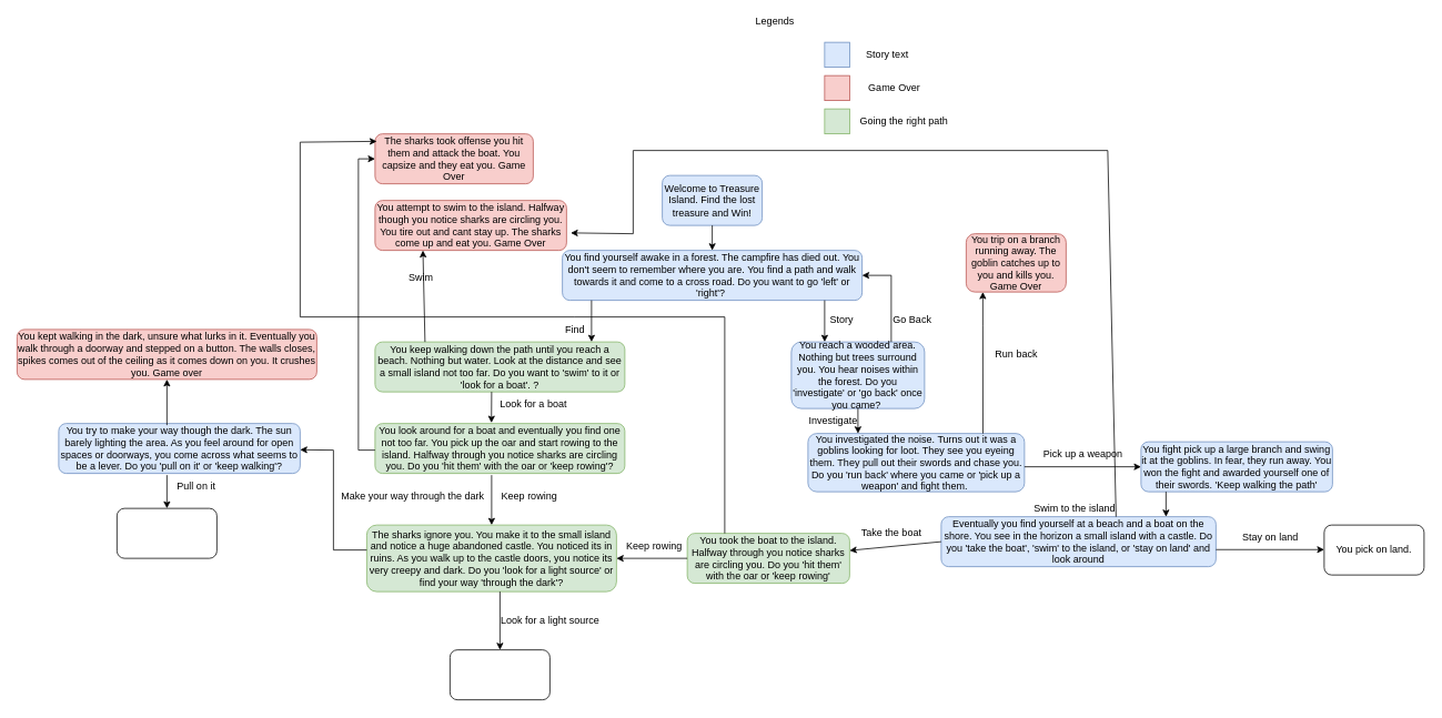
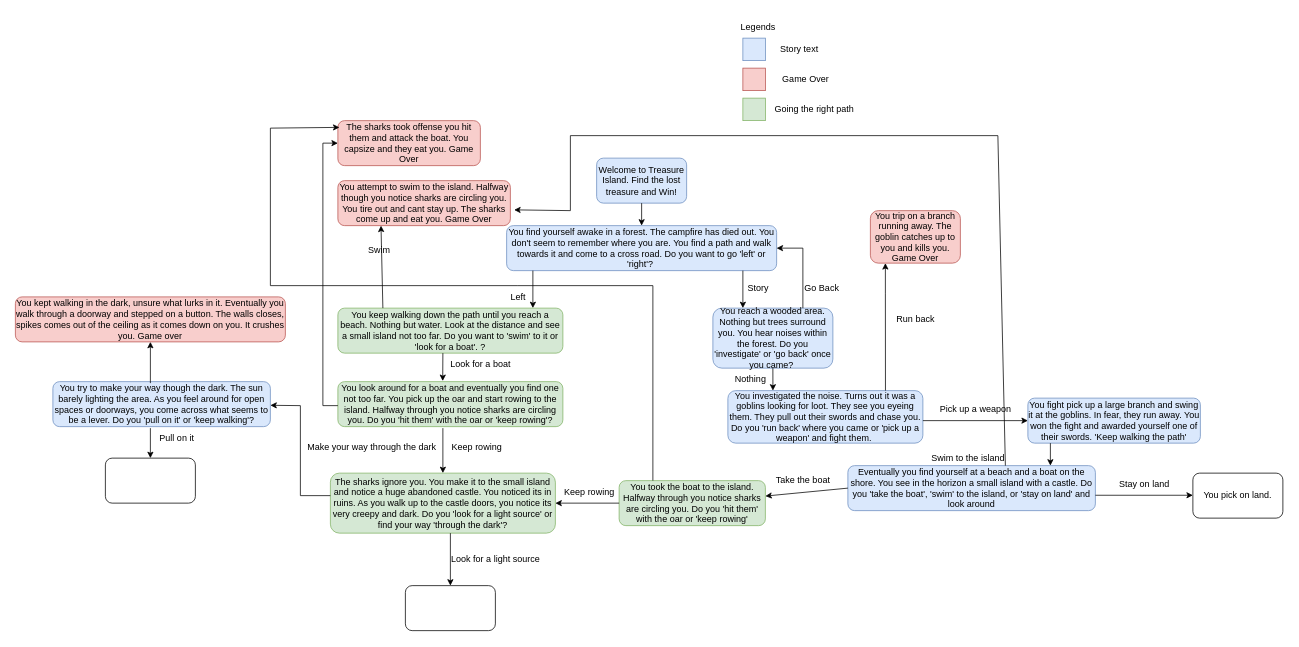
  <mxCell id="0" />
  <mxCell id="1" parent="0" />
  <mxCell id="2" value="Welcome to Treasure Island. Find the lost treasure and Win!" style="rounded=1;whiteSpace=wrap;html=1;fillColor=#dae8fc;strokeColor=#6c8ebf;" parent="1" vertex="1"><mxGeometry x="795" y="210" width="120" height="60" as="geometry" /></mxCell>
  <mxCell id="3" value="" style="endArrow=classic;html=1;rounded=0;" parent="1" edge="1"><mxGeometry width="50" height="50" relative="1" as="geometry"><mxPoint x="855" y="270" as="sourcePoint" /><mxPoint x="855" y="300" as="targetPoint" /></mxGeometry></mxCell>
  <mxCell id="4" value="You find yourself awake in a forest. The campfire has died out. You don't seem to remember where you are. You find a path and walk towards it and come to a cross road. Do you want to go 'left' or 'right'?&amp;nbsp;" style="rounded=1;whiteSpace=wrap;html=1;fillColor=#dae8fc;strokeColor=#6c8ebf;" parent="1" vertex="1"><mxGeometry x="675" y="300" width="360" height="60" as="geometry" /></mxCell>
  <mxCell id="5" value="" style="endArrow=classic;html=1;rounded=0;" parent="1" edge="1"><mxGeometry width="50" height="50" relative="1" as="geometry"><mxPoint x="990" y="360" as="sourcePoint" /><mxPoint x="990" y="410" as="targetPoint" /></mxGeometry></mxCell>
  <mxCell id="6" value="" style="endArrow=classic;html=1;rounded=0;" parent="1" edge="1"><mxGeometry width="50" height="50" relative="1" as="geometry"><mxPoint x="710" y="360" as="sourcePoint" /><mxPoint x="710" y="410" as="targetPoint" /></mxGeometry></mxCell>
  <mxCell id="7" value="You keep walking down the path until you reach a beach. Nothing but water. Look at the distance and see a small island not too far. Do you want to 'swim' to it or 'look for a boat'. ?" style="rounded=1;whiteSpace=wrap;html=1;fillColor=#d5e8d4;strokeColor=#82b366;" parent="1" vertex="1"><mxGeometry x="450" y="410" width="300" height="60" as="geometry" /></mxCell>
  <mxCell id="8" value="You reach a wooded area. Nothing but trees surround you. You hear noises within the forest. Do you 'investigate' or 'go back' once you came?&amp;nbsp;" style="rounded=1;whiteSpace=wrap;html=1;fillColor=#dae8fc;strokeColor=#6c8ebf;" parent="1" vertex="1"><mxGeometry x="950" y="410" width="160" height="80" as="geometry" /></mxCell>
- <mxCell id="9" value="Find" style="text;html=1;align=center;verticalAlign=middle;resizable=0;points=[];autosize=1;strokeColor=none;fillColor=none;" parent="1" vertex="1"><mxGeometry x="670" y="380" width="40" height="30" as="geometry" /></mxCell>
+ <mxCell id="9" value="Left" style="text;html=1;align=center;verticalAlign=middle;resizable=0;points=[];autosize=1;strokeColor=none;fillColor=none;" parent="1" vertex="1"><mxGeometry x="670" y="380" width="40" height="30" as="geometry" /></mxCell>
  <mxCell id="10" value="Story" style="text;html=1;align=center;verticalAlign=middle;resizable=0;points=[];autosize=1;strokeColor=none;fillColor=none;" parent="1" vertex="1"><mxGeometry x="985" y="368" width="50" height="30" as="geometry" /></mxCell>
  <mxCell id="11" value="" style="endArrow=none;html=1;rounded=0;" parent="1" edge="1"><mxGeometry width="50" height="50" relative="1" as="geometry"><mxPoint x="1070" y="410" as="sourcePoint" /><mxPoint x="1070" y="330" as="targetPoint" /></mxGeometry></mxCell>
  <mxCell id="12" value="" style="endArrow=classic;html=1;rounded=0;entryX=1;entryY=0.5;entryDx=0;entryDy=0;" parent="1" target="4" edge="1"><mxGeometry width="50" height="50" relative="1" as="geometry"><mxPoint x="1070" y="330" as="sourcePoint" /><mxPoint x="1120" y="280" as="targetPoint" /></mxGeometry></mxCell>
  <mxCell id="13" value="Go Back" style="text;html=1;align=center;verticalAlign=middle;resizable=0;points=[];autosize=1;strokeColor=none;fillColor=none;" parent="1" vertex="1"><mxGeometry x="1060" y="368" width="70" height="30" as="geometry" /></mxCell>
  <mxCell id="14" value="" style="endArrow=classic;html=1;rounded=0;entryX=0.231;entryY=0;entryDx=0;entryDy=0;entryPerimeter=0;" parent="1" target="15" edge="1"><mxGeometry width="50" height="50" relative="1" as="geometry"><mxPoint x="1030" y="490" as="sourcePoint" /><mxPoint x="1030" y="530" as="targetPoint" /></mxGeometry></mxCell>
  <mxCell id="15" value="You investigated the noise. Turns out it was a goblins looking for loot. They see you eyeing them. They pull out their swords and chase you. Do you 'run back' where you came or 'pick up a weapon' and fight them.&amp;nbsp;" style="rounded=1;whiteSpace=wrap;html=1;fillColor=#dae8fc;strokeColor=#6c8ebf;" parent="1" vertex="1"><mxGeometry x="970" y="520" width="260" height="70" as="geometry" /></mxCell>
  <mxCell id="16" value="" style="endArrow=classic;html=1;rounded=0;exitX=0.962;exitY=0;exitDx=0;exitDy=0;exitPerimeter=0;" parent="1" edge="1"><mxGeometry width="50" height="50" relative="1" as="geometry"><mxPoint x="1180.12" y="520" as="sourcePoint" /><mxPoint x="1180" y="350" as="targetPoint" /><Array as="points"><mxPoint x="1180" y="390" /></Array></mxGeometry></mxCell>
  <mxCell id="17" value="You trip on a branch running away. The goblin catches up to you and kills you. Game Over" style="rounded=1;whiteSpace=wrap;html=1;fillColor=#f8cecc;strokeColor=#b85450;" parent="1" vertex="1"><mxGeometry x="1160" y="280" width="120" height="70" as="geometry" /></mxCell>
  <mxCell id="18" value="Run back" style="text;html=1;align=center;verticalAlign=middle;resizable=0;points=[];autosize=1;strokeColor=none;fillColor=none;" parent="1" vertex="1"><mxGeometry x="1185" y="410" width="70" height="30" as="geometry" /></mxCell>
- <mxCell id="19" value="Investigate" style="text;html=1;align=center;verticalAlign=middle;resizable=0;points=[];autosize=1;strokeColor=none;fillColor=none;" parent="1" vertex="1"><mxGeometry x="960" y="490" width="80" height="30" as="geometry" /></mxCell>
+ <mxCell id="19" value="Nothing" style="text;html=1;align=center;verticalAlign=middle;resizable=0;points=[];autosize=1;strokeColor=none;fillColor=none;" parent="1" vertex="1"><mxGeometry x="960" y="490" width="80" height="30" as="geometry" /></mxCell>
  <mxCell id="20" value="" style="endArrow=classic;html=1;rounded=0;entryX=0.25;entryY=1;entryDx=0;entryDy=0;" parent="1" target="21" edge="1"><mxGeometry width="50" height="50" relative="1" as="geometry"><mxPoint x="510" y="410" as="sourcePoint" /><mxPoint x="510" y="290" as="targetPoint" /></mxGeometry></mxCell>
  <mxCell id="21" value="You attempt to swim to the island. Halfway though you notice sharks are circling you. You tire out and cant stay up. The sharks come up and eat you. Game Over" style="rounded=1;whiteSpace=wrap;html=1;fillColor=#f8cecc;strokeColor=#b85450;" parent="1" vertex="1"><mxGeometry x="450" y="240" width="230" height="60" as="geometry" /></mxCell>
  <mxCell id="22" value="Swim" style="text;html=1;align=center;verticalAlign=middle;resizable=0;points=[];autosize=1;strokeColor=none;fillColor=none;" parent="1" vertex="1"><mxGeometry x="480" y="318" width="50" height="30" as="geometry" /></mxCell>
  <mxCell id="23" value="" style="endArrow=classic;html=1;rounded=0;entryX=0.466;entryY=-0.014;entryDx=0;entryDy=0;entryPerimeter=0;" parent="1" target="24" edge="1"><mxGeometry width="50" height="50" relative="1" as="geometry"><mxPoint x="590" y="470" as="sourcePoint" /><mxPoint x="640.294" y="508" as="targetPoint" /></mxGeometry></mxCell>
  <mxCell id="24" value="You look around for a boat and eventually you find one not too far. You pick up the oar and start rowing to the island. Halfway through you notice sharks are circling you. Do you 'hit them' with the oar or 'keep rowing'?" style="rounded=1;whiteSpace=wrap;html=1;fillColor=#d5e8d4;strokeColor=#82b366;" parent="1" vertex="1"><mxGeometry x="450" y="508" width="300" height="60" as="geometry" /></mxCell>
  <mxCell id="25" value="Look for a boat" style="text;html=1;align=center;verticalAlign=middle;resizable=0;points=[];autosize=1;strokeColor=none;fillColor=none;" parent="1" vertex="1"><mxGeometry x="590" y="470" width="100" height="30" as="geometry" /></mxCell>
  <mxCell id="26" value="" style="endArrow=classic;html=1;rounded=0;" parent="1" target="27" edge="1"><mxGeometry width="50" height="50" relative="1" as="geometry"><mxPoint x="450" y="540" as="sourcePoint" /><mxPoint x="460" y="190" as="targetPoint" /><Array as="points"><mxPoint x="430" y="540" /><mxPoint x="430" y="190" /></Array></mxGeometry></mxCell>
  <mxCell id="27" value="The sharks took offense you hit them and attack the boat. You capsize and they eat you. Game Over" style="rounded=1;whiteSpace=wrap;html=1;fillColor=#f8cecc;strokeColor=#b85450;" parent="1" vertex="1"><mxGeometry x="450" y="160" width="190" height="60" as="geometry" /></mxCell>
  <mxCell id="28" value="" style="rounded=0;whiteSpace=wrap;html=1;fillColor=#dae8fc;strokeColor=#6c8ebf;" parent="1" vertex="1"><mxGeometry x="990" y="50" width="30" height="30" as="geometry" /></mxCell>
  <mxCell id="29" value="" style="rounded=0;whiteSpace=wrap;html=1;fillColor=#f8cecc;strokeColor=#b85450;" parent="1" vertex="1"><mxGeometry x="990" y="90" width="30" height="30" as="geometry" /></mxCell>
  <mxCell id="30" value="" style="rounded=0;whiteSpace=wrap;html=1;fillColor=#d5e8d4;strokeColor=#82b366;" parent="1" vertex="1"><mxGeometry x="990" y="130" width="30" height="30" as="geometry" /></mxCell>
- <mxCell id="31" value="Legends" style="text;html=1;align=center;verticalAlign=middle;resizable=0;points=[];autosize=1;strokeColor=none;fillColor=none;" parent="1" vertex="1"><mxGeometry x="895" y="10" width="70" height="30" as="geometry" /></mxCell>
+ <mxCell id="31" value="Legends" style="text;html=1;align=center;verticalAlign=middle;resizable=0;points=[];autosize=1;strokeColor=none;fillColor=none;" parent="1" vertex="1"><mxGeometry x="975" y="20" width="70" height="30" as="geometry" /></mxCell>
  <mxCell id="32" value="Story text" style="text;html=1;align=center;verticalAlign=middle;resizable=0;points=[];autosize=1;strokeColor=none;fillColor=none;" parent="1" vertex="1"><mxGeometry x="1030" y="50" width="70" height="30" as="geometry" /></mxCell>
  <mxCell id="33" value="Game Over&amp;nbsp;" style="text;html=1;align=center;verticalAlign=middle;resizable=0;points=[];autosize=1;strokeColor=none;fillColor=none;" parent="1" vertex="1"><mxGeometry x="1030" y="90" width="90" height="30" as="geometry" /></mxCell>
  <mxCell id="34" value="Going the right path" style="text;html=1;align=center;verticalAlign=middle;resizable=0;points=[];autosize=1;strokeColor=none;fillColor=none;" parent="1" vertex="1"><mxGeometry x="1020" y="130" width="130" height="30" as="geometry" /></mxCell>
  <mxCell id="35" value="" style="endArrow=classic;html=1;rounded=0;" parent="1" target="36" edge="1"><mxGeometry width="50" height="50" relative="1" as="geometry"><mxPoint x="590" y="570" as="sourcePoint" /><mxPoint x="590" y="610" as="targetPoint" /></mxGeometry></mxCell>
  <mxCell id="36" value="The sharks ignore you. You make it to the small island and notice a huge abandoned castle. You noticed its in ruins. As you walk up to the castle doors, you notice its very creepy and dark. Do you 'look for a light source' or find your way 'through the dark'?" style="rounded=1;whiteSpace=wrap;html=1;fillColor=#d5e8d4;strokeColor=#82b366;" parent="1" vertex="1"><mxGeometry x="440" y="630" width="300" height="80" as="geometry" /></mxCell>
  <mxCell id="37" value="Keep rowing" style="text;html=1;align=center;verticalAlign=middle;resizable=0;points=[];autosize=1;strokeColor=none;fillColor=none;" parent="1" vertex="1"><mxGeometry x="590" y="580" width="90" height="30" as="geometry" /></mxCell>
  <mxCell id="38" value="" style="endArrow=classic;html=1;rounded=0;" parent="1" target="39" edge="1"><mxGeometry width="50" height="50" relative="1" as="geometry"><mxPoint x="440" y="660" as="sourcePoint" /><mxPoint x="360" y="540" as="targetPoint" /><Array as="points"><mxPoint x="400" y="660" /><mxPoint x="400" y="540" /></Array></mxGeometry></mxCell>
  <mxCell id="39" value="You try to make your way though the dark. The sun barely lighting the area. As you feel around for open spaces or doorways, you come across what seems to be a lever. Do you 'pull on it' or 'keep walking'?" style="rounded=1;whiteSpace=wrap;html=1;fillColor=#dae8fc;strokeColor=#6c8ebf;" parent="1" vertex="1"><mxGeometry x="70" y="508" width="290" height="60" as="geometry" /></mxCell>
  <mxCell id="40" value="Make your way through the dark" style="text;html=1;align=center;verticalAlign=middle;resizable=0;points=[];autosize=1;strokeColor=none;fillColor=none;" parent="1" vertex="1"><mxGeometry x="400" y="580" width="190" height="30" as="geometry" /></mxCell>
  <mxCell id="41" value="" style="endArrow=classic;html=1;rounded=0;" parent="1" target="42" edge="1"><mxGeometry width="50" height="50" relative="1" as="geometry"><mxPoint x="200" y="570" as="sourcePoint" /><mxPoint x="200" y="620" as="targetPoint" /></mxGeometry></mxCell>
  <mxCell id="42" value="" style="rounded=1;whiteSpace=wrap;html=1;" parent="1" vertex="1"><mxGeometry x="140" y="610" width="120" height="60" as="geometry" /></mxCell>
  <mxCell id="43" value="" style="endArrow=classic;html=1;rounded=0;" parent="1" target="44" edge="1"><mxGeometry width="50" height="50" relative="1" as="geometry"><mxPoint x="200" y="510" as="sourcePoint" /><mxPoint x="200" y="460" as="targetPoint" /></mxGeometry></mxCell>
  <mxCell id="44" value="You kept walking in the dark, unsure what lurks in it. Eventually you walk through a doorway and stepped on a button. The walls closes, spikes comes out of the ceiling as it comes down on you. It crushes you. Game over" style="rounded=1;whiteSpace=wrap;html=1;fillColor=#f8cecc;strokeColor=#b85450;" parent="1" vertex="1"><mxGeometry x="20" y="395" width="360" height="60" as="geometry" /></mxCell>
  <mxCell id="45" value="" style="endArrow=classic;html=1;rounded=0;" parent="1" target="46" edge="1"><mxGeometry width="50" height="50" relative="1" as="geometry"><mxPoint x="1230" y="560" as="sourcePoint" /><mxPoint x="1280" y="560" as="targetPoint" /></mxGeometry></mxCell>
  <mxCell id="46" value="You fight pick up a large branch and swing it at the goblins. In fear, they run away. You won the fight and awarded yourself one of their swords. 'Keep walking the path'" style="rounded=1;whiteSpace=wrap;html=1;fillColor=#dae8fc;strokeColor=#6c8ebf;" parent="1" vertex="1"><mxGeometry x="1370" y="530" width="230" height="60" as="geometry" /></mxCell>
  <mxCell id="47" value="" style="endArrow=classic;html=1;rounded=0;" parent="1" edge="1"><mxGeometry width="50" height="50" relative="1" as="geometry"><mxPoint x="1400" y="590" as="sourcePoint" /><mxPoint x="1400" y="620" as="targetPoint" /></mxGeometry></mxCell>
  <mxCell id="48" value="Eventually you find yourself at a beach and a boat on the shore. You see in the horizon a small island with a castle. Do you 'take the boat', 'swim' to the island, or 'stay on land' and look around" style="rounded=1;whiteSpace=wrap;html=1;fillColor=#dae8fc;strokeColor=#6c8ebf;" parent="1" vertex="1"><mxGeometry x="1130" y="620" width="330" height="60" as="geometry" /></mxCell>
  <mxCell id="49" value="Pick up a weapon" style="text;html=1;align=center;verticalAlign=middle;resizable=0;points=[];autosize=1;strokeColor=none;fillColor=none;" parent="1" vertex="1"><mxGeometry x="1240" y="530" width="120" height="30" as="geometry" /></mxCell>
  <mxCell id="50" value="" style="endArrow=classic;html=1;rounded=0;" edge="1" parent="1" target="51"><mxGeometry width="50" height="50" relative="1" as="geometry"><mxPoint x="1130" y="650" as="sourcePoint" /><mxPoint x="1020" y="650" as="targetPoint" /></mxGeometry></mxCell>
  <mxCell id="51" value="You took the boat to the island. Halfway through you notice sharks are circling you. Do you 'hit them' with the oar or 'keep rowing'" style="rounded=1;whiteSpace=wrap;html=1;fillColor=#d5e8d4;strokeColor=#82b366;" vertex="1" parent="1"><mxGeometry x="825" y="640" width="195" height="60" as="geometry" /></mxCell>
  <mxCell id="52" value="Take the boat" style="text;html=1;align=center;verticalAlign=middle;resizable=0;points=[];autosize=1;strokeColor=none;fillColor=none;" vertex="1" parent="1"><mxGeometry x="1020" y="625" width="100" height="30" as="geometry" /></mxCell>
  <mxCell id="53" value="" style="endArrow=classic;html=1;rounded=0;entryX=1;entryY=0.5;entryDx=0;entryDy=0;" edge="1" parent="1" target="36"><mxGeometry width="50" height="50" relative="1" as="geometry"><mxPoint x="825" y="670" as="sourcePoint" /><mxPoint x="875" y="620" as="targetPoint" /></mxGeometry></mxCell>
  <mxCell id="54" value="Keep rowing" style="text;html=1;align=center;verticalAlign=middle;resizable=0;points=[];autosize=1;strokeColor=none;fillColor=none;" vertex="1" parent="1"><mxGeometry x="740" y="640" width="90" height="30" as="geometry" /></mxCell>
  <mxCell id="55" value="" style="endArrow=classic;html=1;rounded=0;entryX=0.011;entryY=0.15;entryDx=0;entryDy=0;entryPerimeter=0;" edge="1" parent="1" target="27"><mxGeometry width="50" height="50" relative="1" as="geometry"><mxPoint x="870" y="640" as="sourcePoint" /><mxPoint x="400" y="170" as="targetPoint" /><Array as="points"><mxPoint x="870" y="380" /><mxPoint x="690" y="380" /><mxPoint x="360" y="380" /><mxPoint x="360" y="170" /></Array></mxGeometry></mxCell>
  <mxCell id="56" value="" style="endArrow=classic;html=1;rounded=0;entryX=1.022;entryY=0.65;entryDx=0;entryDy=0;entryPerimeter=0;" edge="1" parent="1" target="21"><mxGeometry width="50" height="50" relative="1" as="geometry"><mxPoint x="1340" y="620" as="sourcePoint" /><mxPoint x="740" y="280" as="targetPoint" /><Array as="points"><mxPoint x="1330" y="180" /><mxPoint x="760" y="180" /><mxPoint x="760" y="280" /></Array></mxGeometry></mxCell>
  <mxCell id="57" value="Swim to the island" style="text;html=1;align=center;verticalAlign=middle;resizable=0;points=[];autosize=1;strokeColor=none;fillColor=none;" vertex="1" parent="1"><mxGeometry x="1230" y="595" width="120" height="30" as="geometry" /></mxCell>
  <mxCell id="58" value="" style="endArrow=classic;html=1;rounded=0;" edge="1" parent="1"><mxGeometry width="50" height="50" relative="1" as="geometry"><mxPoint x="1460" y="659.5" as="sourcePoint" /><mxPoint x="1590" y="659.5" as="targetPoint" /></mxGeometry></mxCell>
  <mxCell id="59" value="You pick on land." style="rounded=1;whiteSpace=wrap;html=1;" vertex="1" parent="1"><mxGeometry x="1590" y="630" width="120" height="60" as="geometry" /></mxCell>
  <mxCell id="60" value="Stay on land" style="text;html=1;align=center;verticalAlign=middle;resizable=0;points=[];autosize=1;strokeColor=none;fillColor=none;" vertex="1" parent="1"><mxGeometry x="1480" y="630" width="90" height="30" as="geometry" /></mxCell>
  <mxCell id="61" value="" style="endArrow=classic;html=1;rounded=0;" edge="1" parent="1" target="62"><mxGeometry width="50" height="50" relative="1" as="geometry"><mxPoint x="600" y="710" as="sourcePoint" /><mxPoint x="600" y="770" as="targetPoint" /></mxGeometry></mxCell>
  <mxCell id="62" value="" style="rounded=1;whiteSpace=wrap;html=1;" vertex="1" parent="1"><mxGeometry x="540" y="780" width="120" height="60" as="geometry" /></mxCell>
  <mxCell id="63" value="Look for a light source" style="text;html=1;align=center;verticalAlign=middle;resizable=0;points=[];autosize=1;strokeColor=none;fillColor=none;" vertex="1" parent="1"><mxGeometry x="590" y="730" width="140" height="30" as="geometry" /></mxCell>
  <mxCell id="64" value="Pull on it" style="text;html=1;align=center;verticalAlign=middle;resizable=0;points=[];autosize=1;strokeColor=none;fillColor=none;" vertex="1" parent="1"><mxGeometry x="200" y="568" width="70" height="30" as="geometry" /></mxCell>
